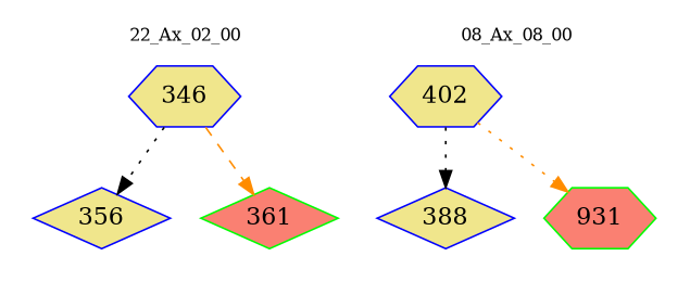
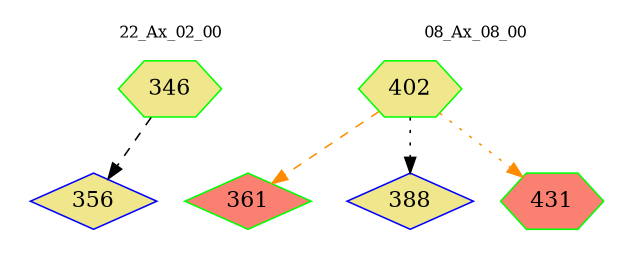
  digraph {
    node [color=green fillcolor=khaki shape=hexagon style=filled]
    edge [color=black style=dashed]
-   n1 [color=blue label=346]
+   n1 [label=346]
    n2 [color=blue label=356 shape=diamond]
    n3 [fillcolor=salmon label=361 shape=diamond]
-   n4 [color=blue label=402]
+   n4 [label=402]
    n5 [color=blue label=388 shape=diamond]
-   n6 [fillcolor=salmon label=931]
+   n6 [fillcolor=salmon label=431]
    subgraph cluster_1 {
      color=white
      fontsize=10
      label="22_Ax_02_00"
      n1
      n2
      n3
    }
    subgraph cluster_2 {
      color=white
      fontsize=10
      label="08_Ax_08_00"
      n4
      n5
      n6
    }
-   n1 -> n2 [style=dotted]
-   n1 -> n3 [color=darkorange]
+   n1 -> n2
+   n4 -> n3 [color=darkorange]
    n4 -> n5 [style=dotted]
    n4 -> n6 [color=darkorange style=dotted]
  }
